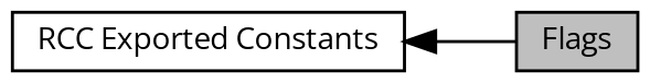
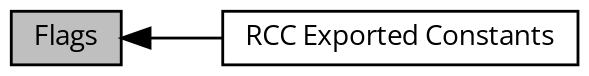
  digraph {
    rankdir=LR
    fontname="Open Sans"
    node [color=black fontname="Open Sans" fontsize=10 shape=box style=filled]
    n1 [fillcolor=white height=0.2 label="RCC Exported Constants" width=0.4]
    n2 [fillcolor=grey75 fontcolor=black height=0.2 label=Flags width=0.4]
-   n1 -> n2 [dir=back fontname="Open Sans" fontsize=10 labelfontname=Helvetica labelfontsize=10 shape=plaintext style=solid]
+   n2 -> n1 [dir=back fontname="Open Sans" fontsize=10 labelfontname=Helvetica labelfontsize=10 shape=plaintext style=solid]
  }
